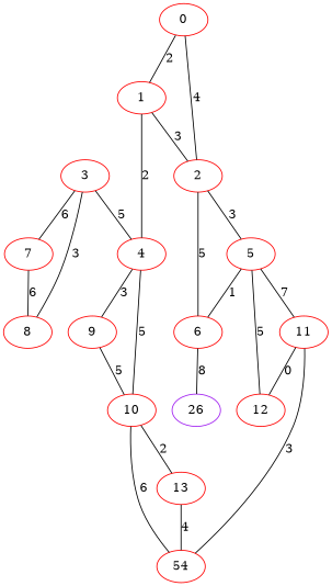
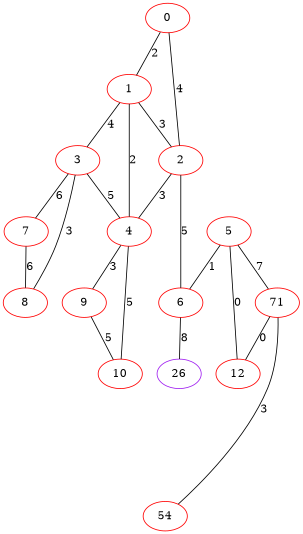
  graph {
    node [color=red weight=1]
    0
    1
    2
    3
    4
    5
    6
    7
    8
    9
    10
-   11
+   11 [label=71]
    12
    n14 [color=purple label=26 weight=4]
-   13
    n16 [label=54]
    0 -- 1 [label=2]
    0 -- 2 [label=4]
    1 -- 2 [label=3]
+   1 -- 3 [label=4]
    1 -- 4 [label=2]
-   2 -- 5 [label=3]
+   2 -- 4 [label=3]
    2 -- 6 [label=5]
    3 -- 4 [label=5]
    3 -- 7 [label=6]
    3 -- 8 [label=3]
    4 -- 9 [label=3]
    4 -- 10 [label=5]
    5 -- 6 [label=1]
    5 -- 11 [label=7]
-   5 -- 12 [label=5]
+   5 -- 12 [label=0]
    6 -- n14 [label=8]
    7 -- 8 [label=6]
    9 -- 10 [label=5]
-   10 -- 13 [label=2]
-   10 -- n16 [label=6]
    11 -- 12 [label=0]
    11 -- n16 [label=3]
-   13 -- n16 [label=4]
  }
